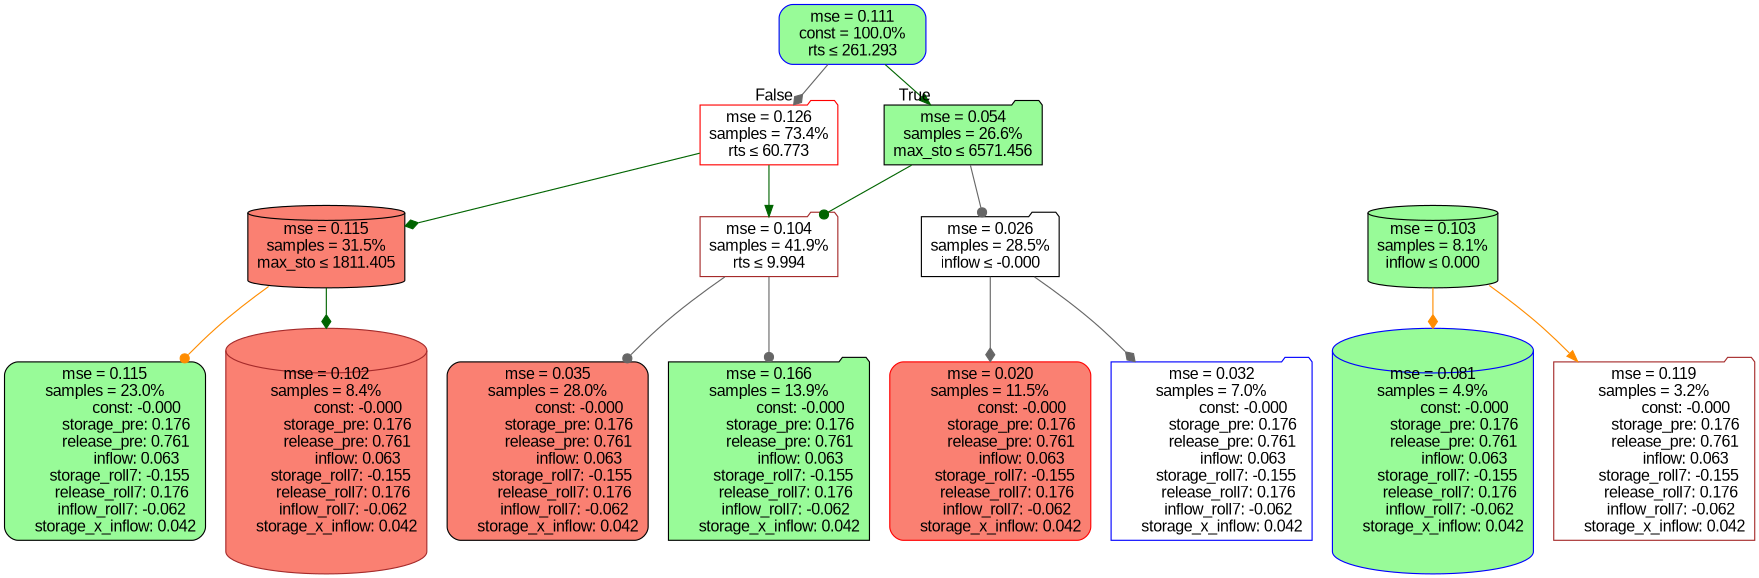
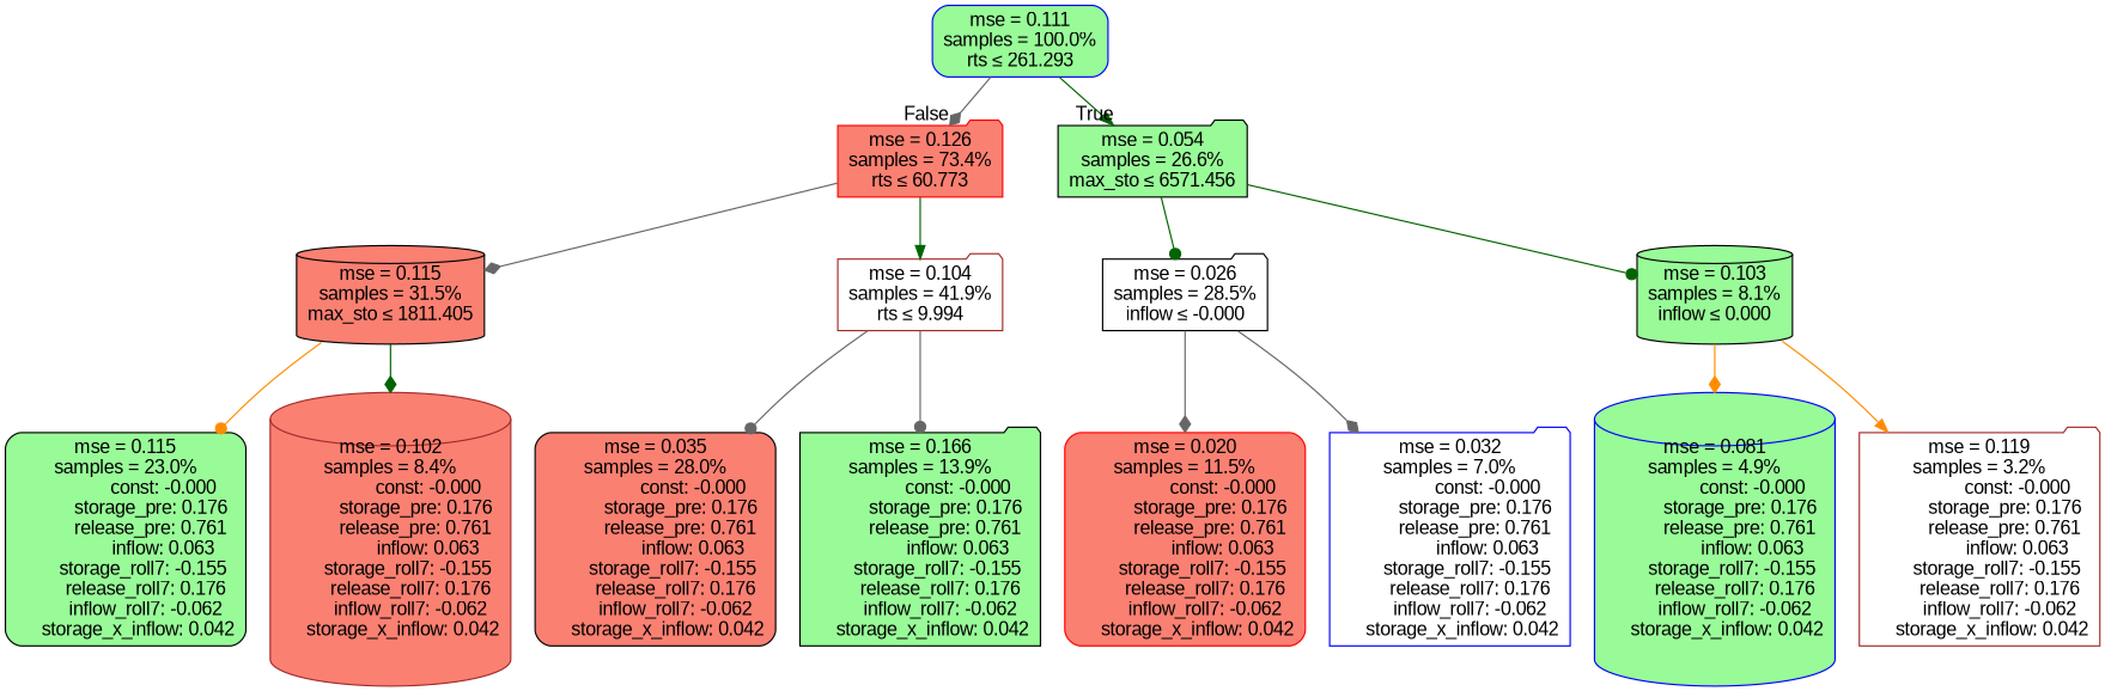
  digraph {
    fontname="Liberation Sans"
    node [color=black fillcolor=palegreen fontname="Liberation Sans" shape=folder style="filled, rounded"]
    edge [arrowhead=diamond color=gray40 fontname="Liberation Sans"]
-   n1 [color=blue label="mse = 0.111\nconst = 100.0%\nrts &le; 261.293" shape=box]
-   n2 [color=red fillcolor=white label="mse = 0.126\nsamples = 73.4%\nrts &le; 60.773"]
+   n1 [color=blue label="mse = 0.111\nsamples = 100.0%\nrts &le; 261.293" shape=box]
+   n2 [color=red fillcolor=salmon label="mse = 0.126\nsamples = 73.4%\nrts &le; 60.773"]
    n3 [label="mse = 0.054\nsamples = 26.6%\nmax_sto &le; 6571.456"]
    n4 [color=brown fillcolor=white label="mse = 0.104\nsamples = 41.9%\nrts &le; 9.994"]
    n5 [fillcolor=salmon label="mse = 0.115\nsamples = 31.5%\nmax_sto &le; 1811.405" shape=cylinder]
    n6 [fillcolor=white label="mse = 0.026\nsamples = 28.5%\ninflow &le; -0.000"]
    n7 [label="mse = 0.103\nsamples = 8.1%\ninflow &le; 0.000" shape=cylinder]
    n8 [fillcolor=salmon label="mse = 0.035\nsamples = 28.0%\n               const: -0.000\n          storage_pre: 0.176\n          release_pre: 0.761\n               inflow: 0.063\n       storage_roll7: -0.155\n        release_roll7: 0.176\n        inflow_roll7: -0.062\n     storage_x_inflow: 0.042" shape=box]
    n9 [label="mse = 0.166\nsamples = 13.9%\n               const: -0.000\n          storage_pre: 0.176\n          release_pre: 0.761\n               inflow: 0.063\n       storage_roll7: -0.155\n        release_roll7: 0.176\n        inflow_roll7: -0.062\n     storage_x_inflow: 0.042"]
    n10 [label="mse = 0.115\nsamples = 23.0%\n               const: -0.000\n          storage_pre: 0.176\n          release_pre: 0.761\n               inflow: 0.063\n       storage_roll7: -0.155\n        release_roll7: 0.176\n        inflow_roll7: -0.062\n     storage_x_inflow: 0.042" shape=box]
    n11 [color=brown fillcolor=salmon label="mse = 0.102\nsamples = 8.4%\n               const: -0.000\n          storage_pre: 0.176\n          release_pre: 0.761\n               inflow: 0.063\n       storage_roll7: -0.155\n        release_roll7: 0.176\n        inflow_roll7: -0.062\n     storage_x_inflow: 0.042" shape=cylinder]
    n12 [color=red fillcolor=salmon label="mse = 0.020\nsamples = 11.5%\n               const: -0.000\n          storage_pre: 0.176\n          release_pre: 0.761\n               inflow: 0.063\n       storage_roll7: -0.155\n        release_roll7: 0.176\n        inflow_roll7: -0.062\n     storage_x_inflow: 0.042" shape=box]
    n13 [color=blue fillcolor=white label="mse = 0.032\nsamples = 7.0%\n               const: -0.000\n          storage_pre: 0.176\n          release_pre: 0.761\n               inflow: 0.063\n       storage_roll7: -0.155\n        release_roll7: 0.176\n        inflow_roll7: -0.062\n     storage_x_inflow: 0.042"]
    n14 [color=blue label="mse = 0.081\nsamples = 4.9%\n               const: -0.000\n          storage_pre: 0.176\n          release_pre: 0.761\n               inflow: 0.063\n       storage_roll7: -0.155\n        release_roll7: 0.176\n        inflow_roll7: -0.062\n     storage_x_inflow: 0.042" shape=cylinder]
    n15 [color=brown fillcolor=white label="mse = 0.119\nsamples = 3.2%\n               const: -0.000\n          storage_pre: 0.176\n          release_pre: 0.761\n               inflow: 0.063\n       storage_roll7: -0.155\n        release_roll7: 0.176\n        inflow_roll7: -0.062\n     storage_x_inflow: 0.042"]
    n1 -> n2 [headlabel=False labelangle=45 labeldistance=2.5]
    n1 -> n3 [arrowhead=normal color=darkgreen headlabel=True labelangle=-45 labeldistance=2.5]
    n2 -> n4 [arrowhead=normal color=darkgreen]
-   n2 -> n5 [color=darkgreen]
-   n3 -> n6 [arrowhead=dot]
-   n3 -> n4 [arrowhead=dot color=darkgreen]
+   n2 -> n5
+   n3 -> n6 [arrowhead=dot color=darkgreen]
+   n3 -> n7 [arrowhead=dot color=darkgreen]
    n4 -> n8 [arrowhead=dot]
    n4 -> n9 [arrowhead=dot]
    n5 -> n10 [arrowhead=dot color=darkorange]
    n5 -> n11 [color=darkgreen]
    n6 -> n12
    n6 -> n13
    n7 -> n14 [color=darkorange]
    n7 -> n15 [arrowhead=normal color=darkorange]
  }
